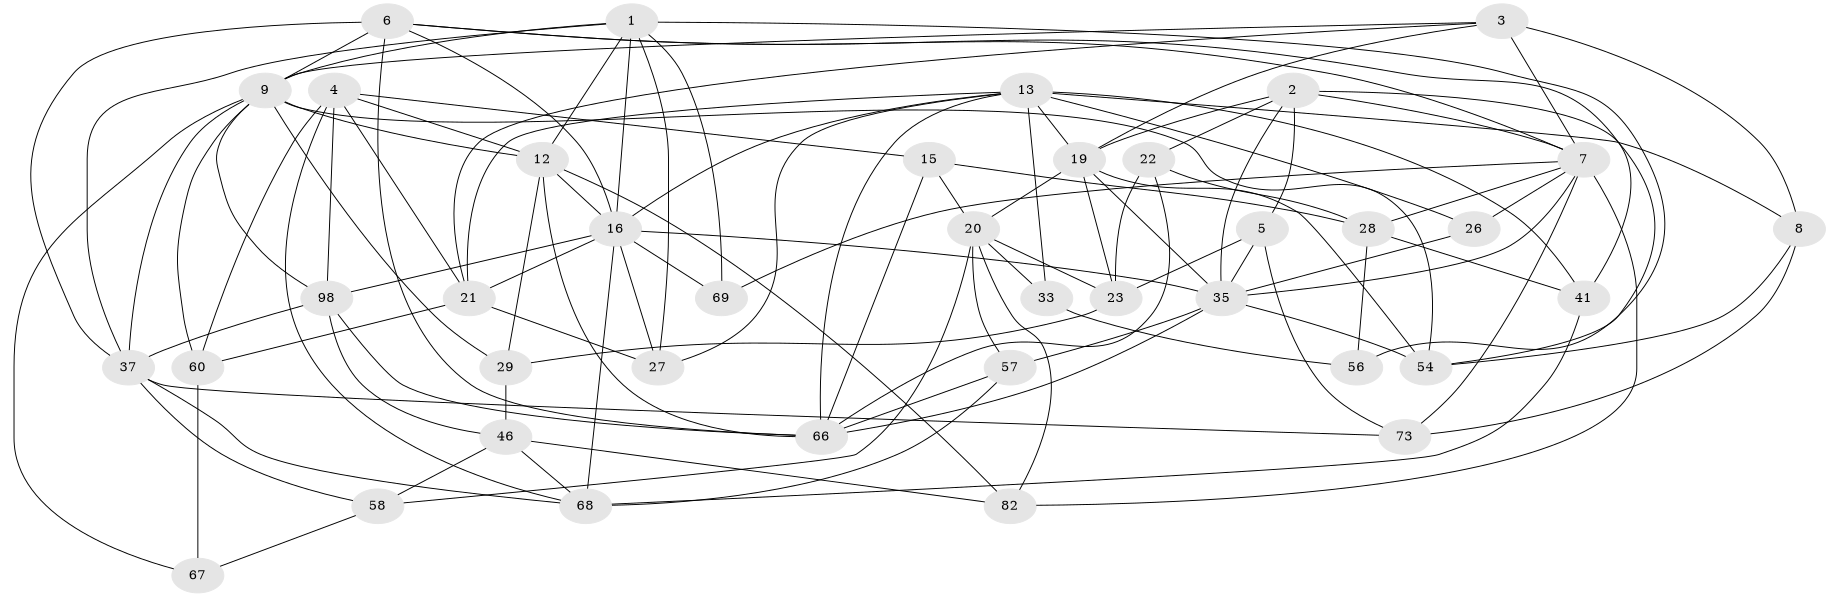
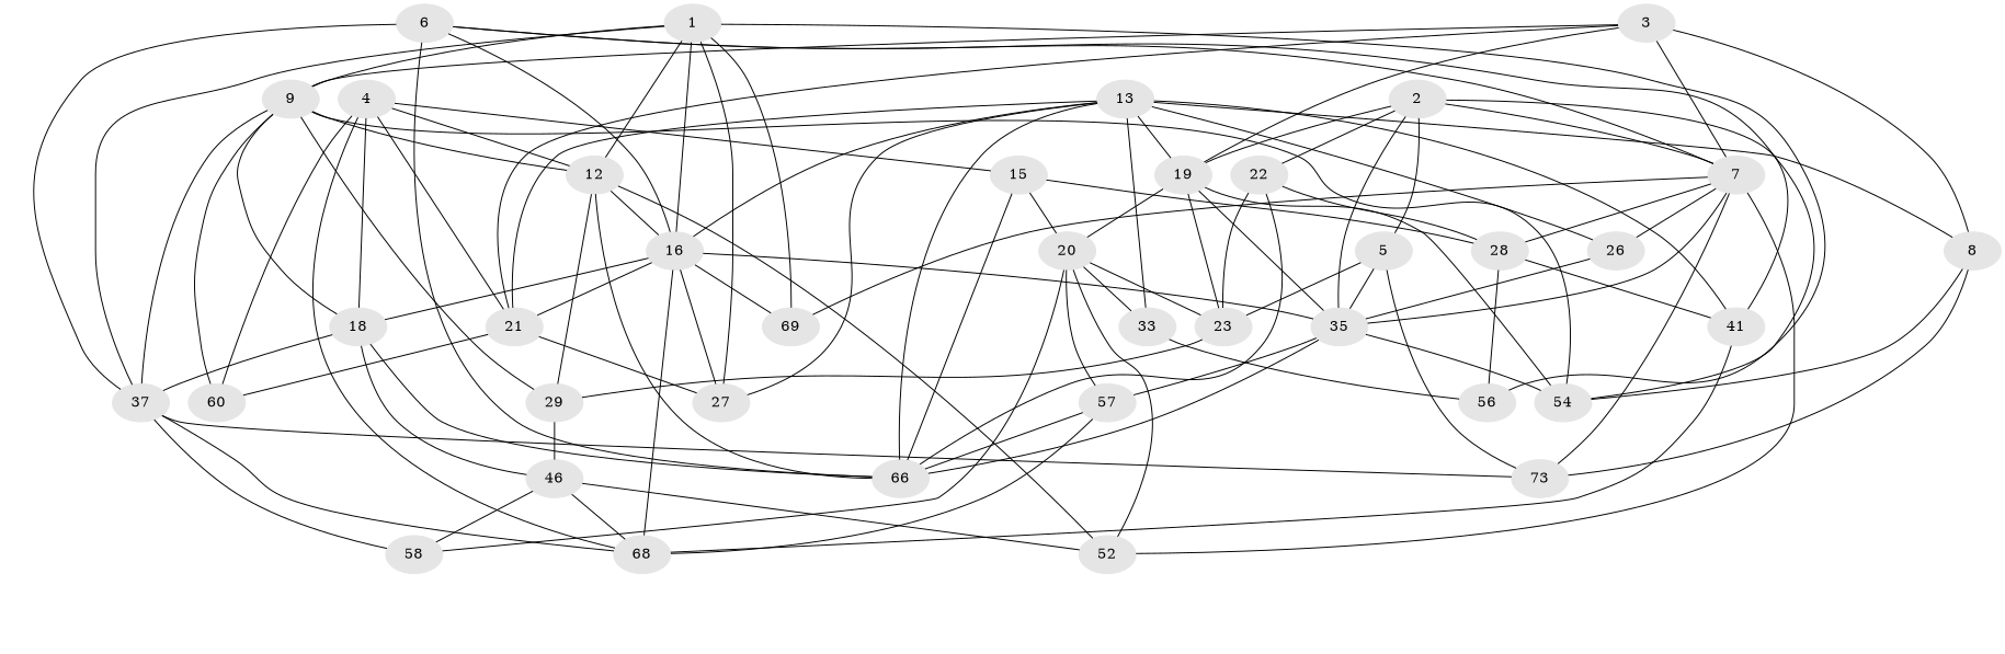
  graph {
    node [color=gray90 style=filled]
    1 [super="+71+39"]
    9 [super="+40+45"]
    12 [super="+25"]
    16 [super="+43+38"]
    27
    37 [super="+49+74"]
    56
    69
    54 [super="+75"]
-   18 [super="+31" label=98]
+   18 [super="+31"]
    60
    29
-   67
    n14 [label=66 super="+77+65"]
-   52 [label=82]
+   52
    35 [super="+42"]
    21 [super="+53"]
    68 [super="+78"]
    28 [super="+32"]
    41
    73
    58
    2 [super="+70"]
    5
    7 [super="+14"]
    19 [super="+50+48"]
    22
    23 [super="+61+47"]
    26
    20 [super="+62"]
    57
    3 [super="+11"]
    8
    4 [super="+76"]
    15
    46
    6 [super="+17+10"]
    13 [super="+51+24"]
    33
    1 -- 9
    1 -- 12
    1 -- 16
    1 -- 27
    1 -- 37
    1 -- 56
    1 -- 69
    9 -- 12 [weight=2]
    9 -- 37
    9 -- 54
    9 -- 18
    9 -- 60
    9 -- 29
-   9 -- 67
    12 -- 16
    12 -- 29
    12 -- n14
    12 -- 52
    16 -- 27
    16 -- 69
    16 -- 18
    16 -- 35
    16 -- 21
    16 -- 68
    37 -- 68
    37 -- 73
    37 -- 58
    18 -- 37
    18 -- n14
    18 -- 46
-   60 -- 67
    29 -- 46
    35 -- 54
    35 -- n14
    35 -- 57
    21 -- 27
    21 -- 60
    28 -- 56
    28 -- 41
    41 -- 68
-   58 -- 67
    2 -- 54
    2 -- 35
    2 -- 5
    2 -- 7
    2 -- 19
    2 -- 22
    5 -- 35
    5 -- 73
    5 -- 23
    7 -- 69
    7 -- 52
    7 -- 35
    7 -- 28
    7 -- 73
    7 -- 26
    19 -- 54
    19 -- 35
    19 -- 23 [weight=2]
    19 -- 20
    22 -- n14
    22 -- 28
    22 -- 23
    23 -- 29
    26 -- 35
    20 -- 52
    20 -- 58
    20 -- 23
    20 -- 57
    20 -- 33
    57 -- n14
    57 -- 68
    3 -- 9
    3 -- 21
    3 -- 7 [weight=2]
    3 -- 19
    3 -- 8
    8 -- 54
    8 -- 73
    4 -- 12
    4 -- 18
    4 -- 60
    4 -- 21
    4 -- 68
    4 -- 15
    15 -- n14
    15 -- 28
    15 -- 20
    46 -- 52
    46 -- 68
    46 -- 58
-   6 -- 9 [weight=2]
    6 -- 16
    6 -- 37
    6 -- n14
    6 -- 41
    6 -- 7
    13 -- 16
    13 -- 27
    13 -- n14
    13 -- 21
    13 -- 41
    13 -- 19
    13 -- 26
    13 -- 8
    13 -- 33
    33 -- 56
  }
